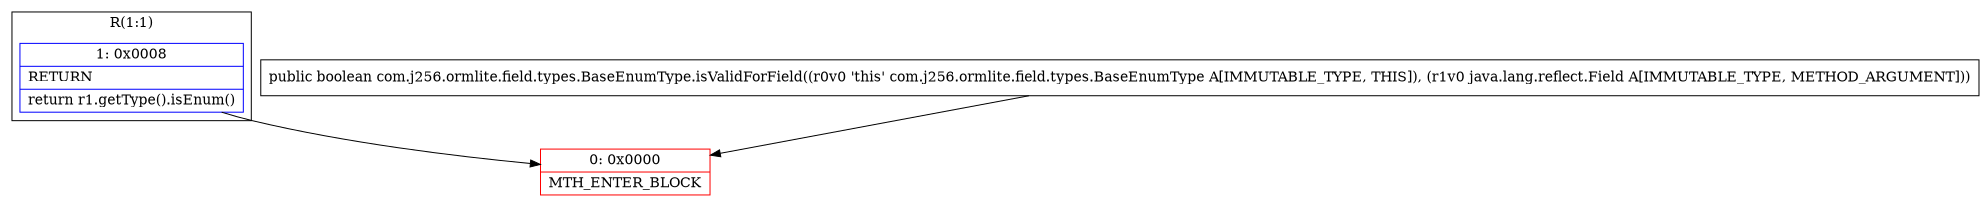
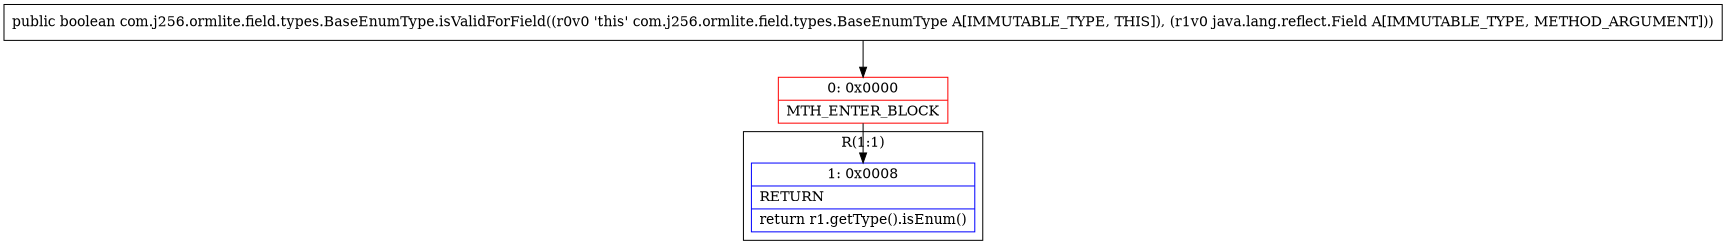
  digraph {
    node [shape=record]
    n1 [color=blue label="{1\:\ 0x0008|RETURN\l|return r1.getType().isEnum()\l}"]
    n2 [color=red label="{0\:\ 0x0000|MTH_ENTER_BLOCK\l}"]
    n3 [label="{public boolean com.j256.ormlite.field.types.BaseEnumType.isValidForField((r0v0 'this' com.j256.ormlite.field.types.BaseEnumType A[IMMUTABLE_TYPE, THIS]), (r1v0 java.lang.reflect.Field A[IMMUTABLE_TYPE, METHOD_ARGUMENT])) }"]
    subgraph cluster_1 {
      label="R(1:1)"
      n1
    }
-   n1 -> n2
+   n2 -> n1
    n3 -> n2
  }
